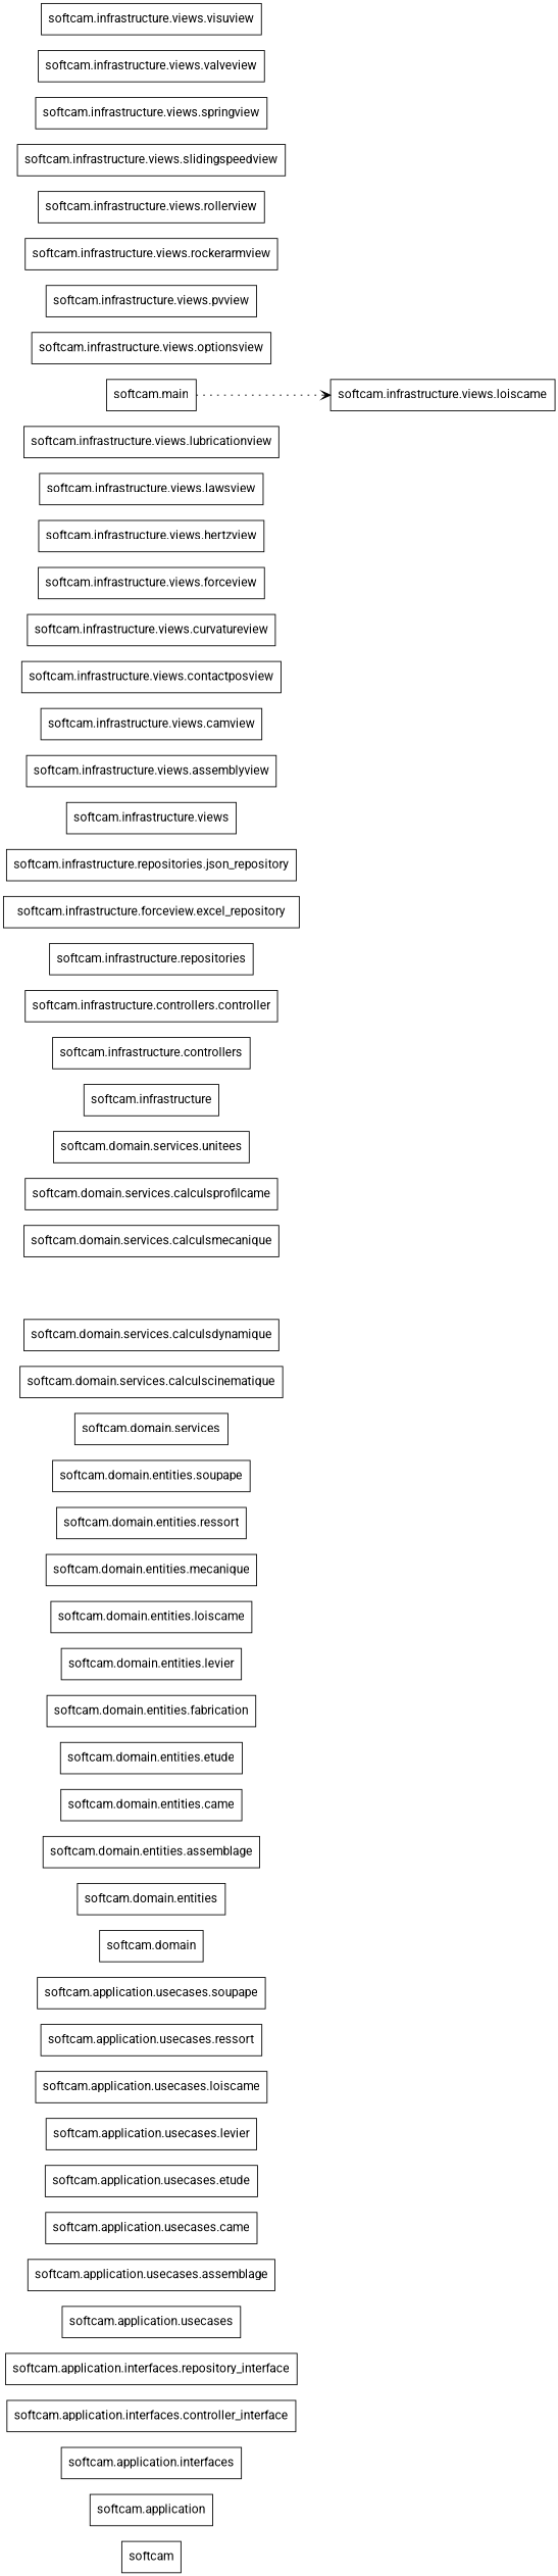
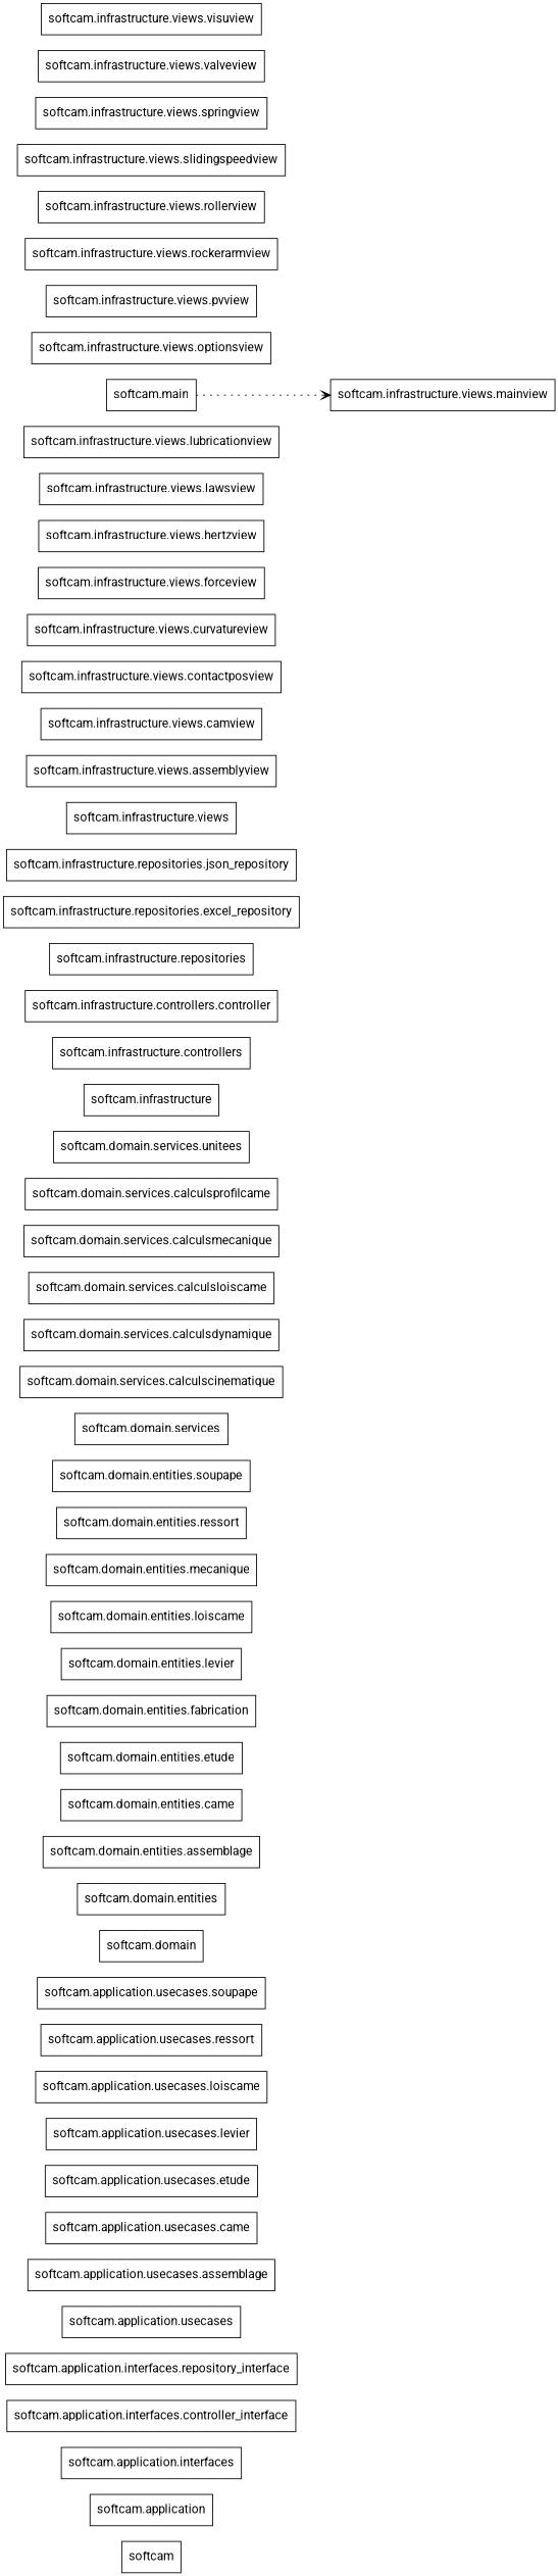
  digraph {
    rankdir=LR
    fontname=Roboto
    node [color=black shape=box style=solid fontname=Roboto]
    n1 [label=softcam]
    n2 [label="softcam.application"]
    n3 [label="softcam.application.interfaces"]
    n4 [label="softcam.application.interfaces.controller_interface"]
    n5 [label="softcam.application.interfaces.repository_interface"]
    n6 [label="softcam.application.usecases"]
    n7 [label="softcam.application.usecases.assemblage"]
    n8 [label="softcam.application.usecases.came"]
    n9 [label="softcam.application.usecases.etude"]
    n10 [label="softcam.application.usecases.levier"]
    n11 [label="softcam.application.usecases.loiscame"]
    n12 [label="softcam.application.usecases.ressort"]
    n13 [label="softcam.application.usecases.soupape"]
    n14 [label="softcam.domain"]
    n15 [label="softcam.domain.entities"]
    n16 [label="softcam.domain.entities.assemblage"]
    n17 [label="softcam.domain.entities.came"]
    n18 [label="softcam.domain.entities.etude"]
    n19 [label="softcam.domain.entities.fabrication"]
    n20 [label="softcam.domain.entities.levier"]
    n21 [label="softcam.domain.entities.loiscame"]
    n22 [label="softcam.domain.entities.mecanique"]
    n23 [label="softcam.domain.entities.ressort"]
    n24 [label="softcam.domain.entities.soupape"]
    n25 [label="softcam.domain.services"]
    n26 [label="softcam.domain.services.calculscinematique"]
    n27 [label="softcam.domain.services.calculsdynamique"]
+   n28 [label="softcam.domain.services.calculsloiscame"]
    n29 [label="softcam.domain.services.calculsmecanique"]
    n30 [label="softcam.domain.services.calculsprofilcame"]
    n31 [label="softcam.domain.services.unitees"]
    n32 [label="softcam.infrastructure"]
    n33 [label="softcam.infrastructure.controllers"]
    n34 [label="softcam.infrastructure.controllers.controller"]
    n35 [label="softcam.infrastructure.repositories"]
-   n36 [label="softcam.infrastructure.forceview.excel_repository"]
+   n36 [label="softcam.infrastructure.repositories.excel_repository"]
    n37 [label="softcam.infrastructure.repositories.json_repository"]
    n38 [label="softcam.infrastructure.views"]
    n39 [label="softcam.infrastructure.views.assemblyview"]
    n40 [label="softcam.infrastructure.views.camview"]
    n41 [label="softcam.infrastructure.views.contactposview"]
    n42 [label="softcam.infrastructure.views.curvatureview"]
    n43 [label="softcam.infrastructure.views.forceview"]
    n44 [label="softcam.infrastructure.views.hertzview"]
    n45 [label="softcam.infrastructure.views.lawsview"]
    n46 [label="softcam.infrastructure.views.lubricationview"]
-   n47 [label="softcam.infrastructure.views.loiscame"]
+   n47 [label="softcam.infrastructure.views.mainview"]
    n48 [label="softcam.infrastructure.views.optionsview"]
    n49 [label="softcam.infrastructure.views.pvview"]
    n50 [label="softcam.infrastructure.views.rockerarmview"]
    n51 [label="softcam.infrastructure.views.rollerview"]
    n52 [label="softcam.infrastructure.views.slidingspeedview"]
    n53 [label="softcam.infrastructure.views.springview"]
    n54 [label="softcam.infrastructure.views.valveview"]
    n55 [label="softcam.infrastructure.views.visuview"]
    n56 [label="softcam.main"]
    n56 -> n47 [arrowhead=open arrowtail=none style=dotted fontname=Roboto]
  }
